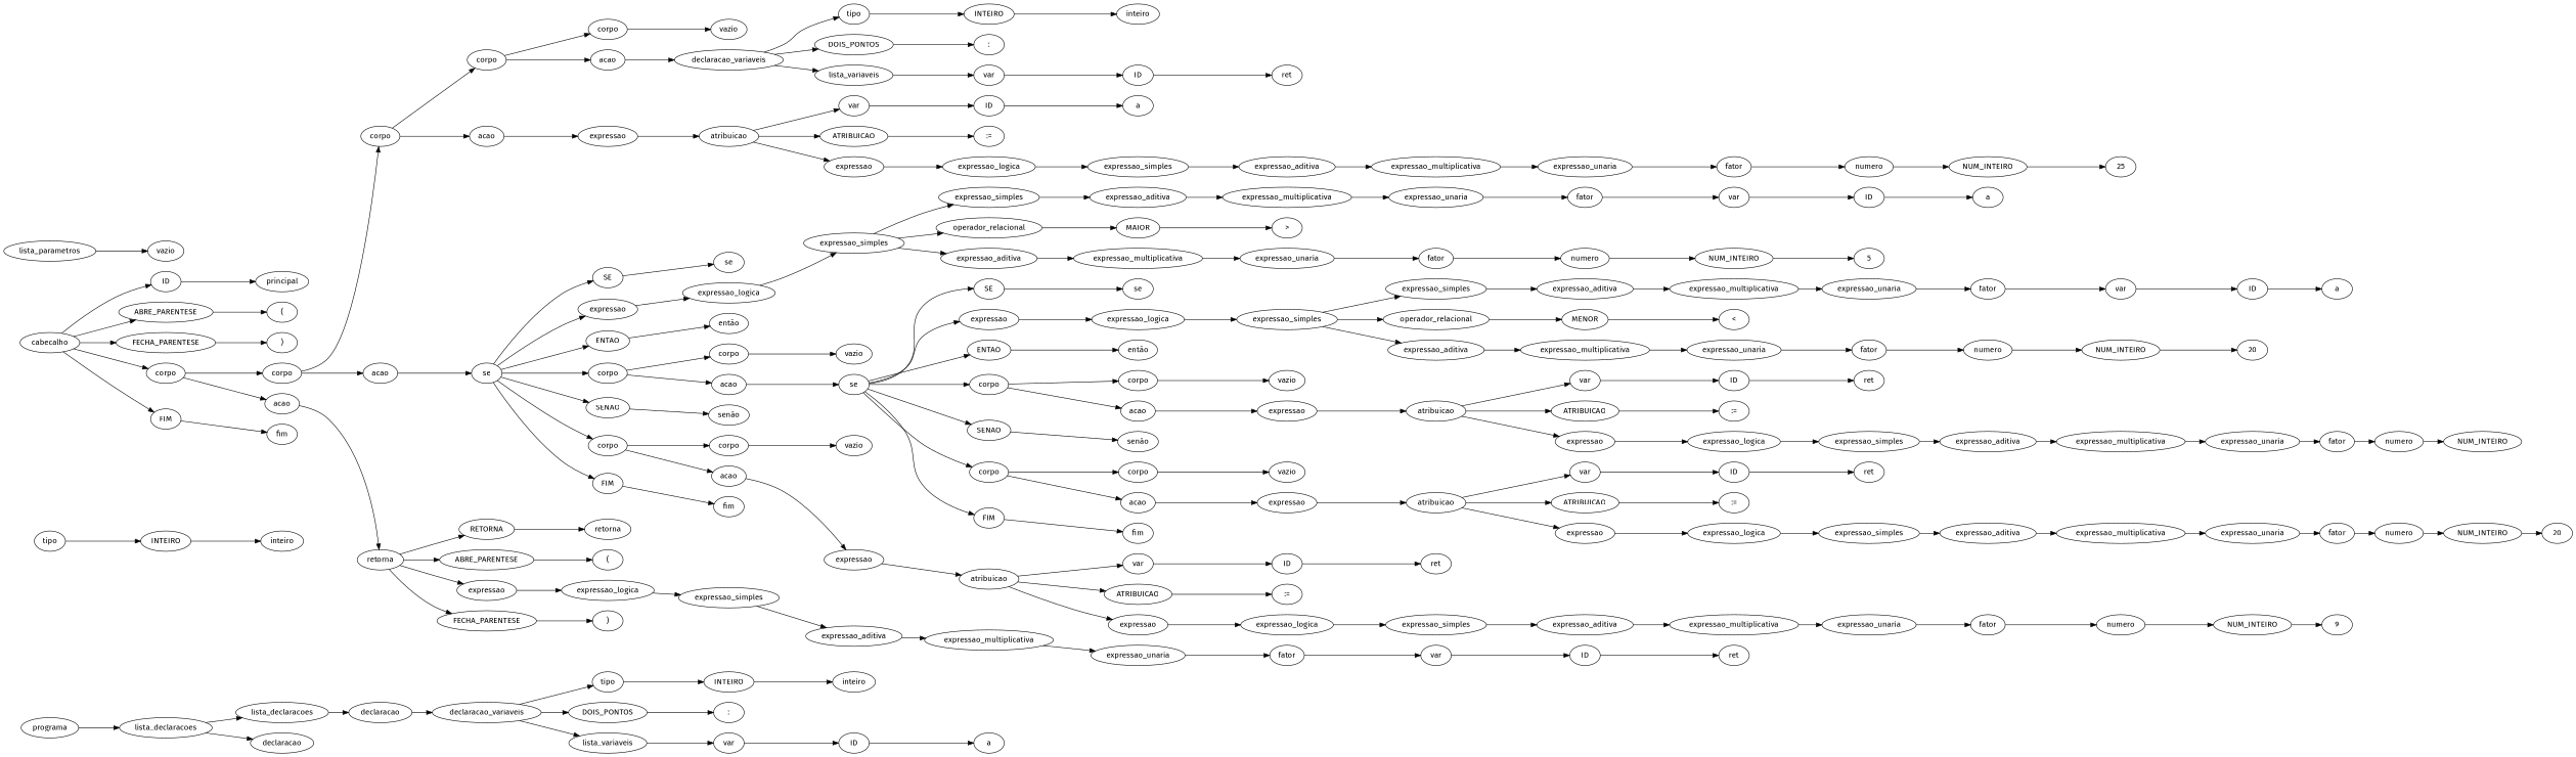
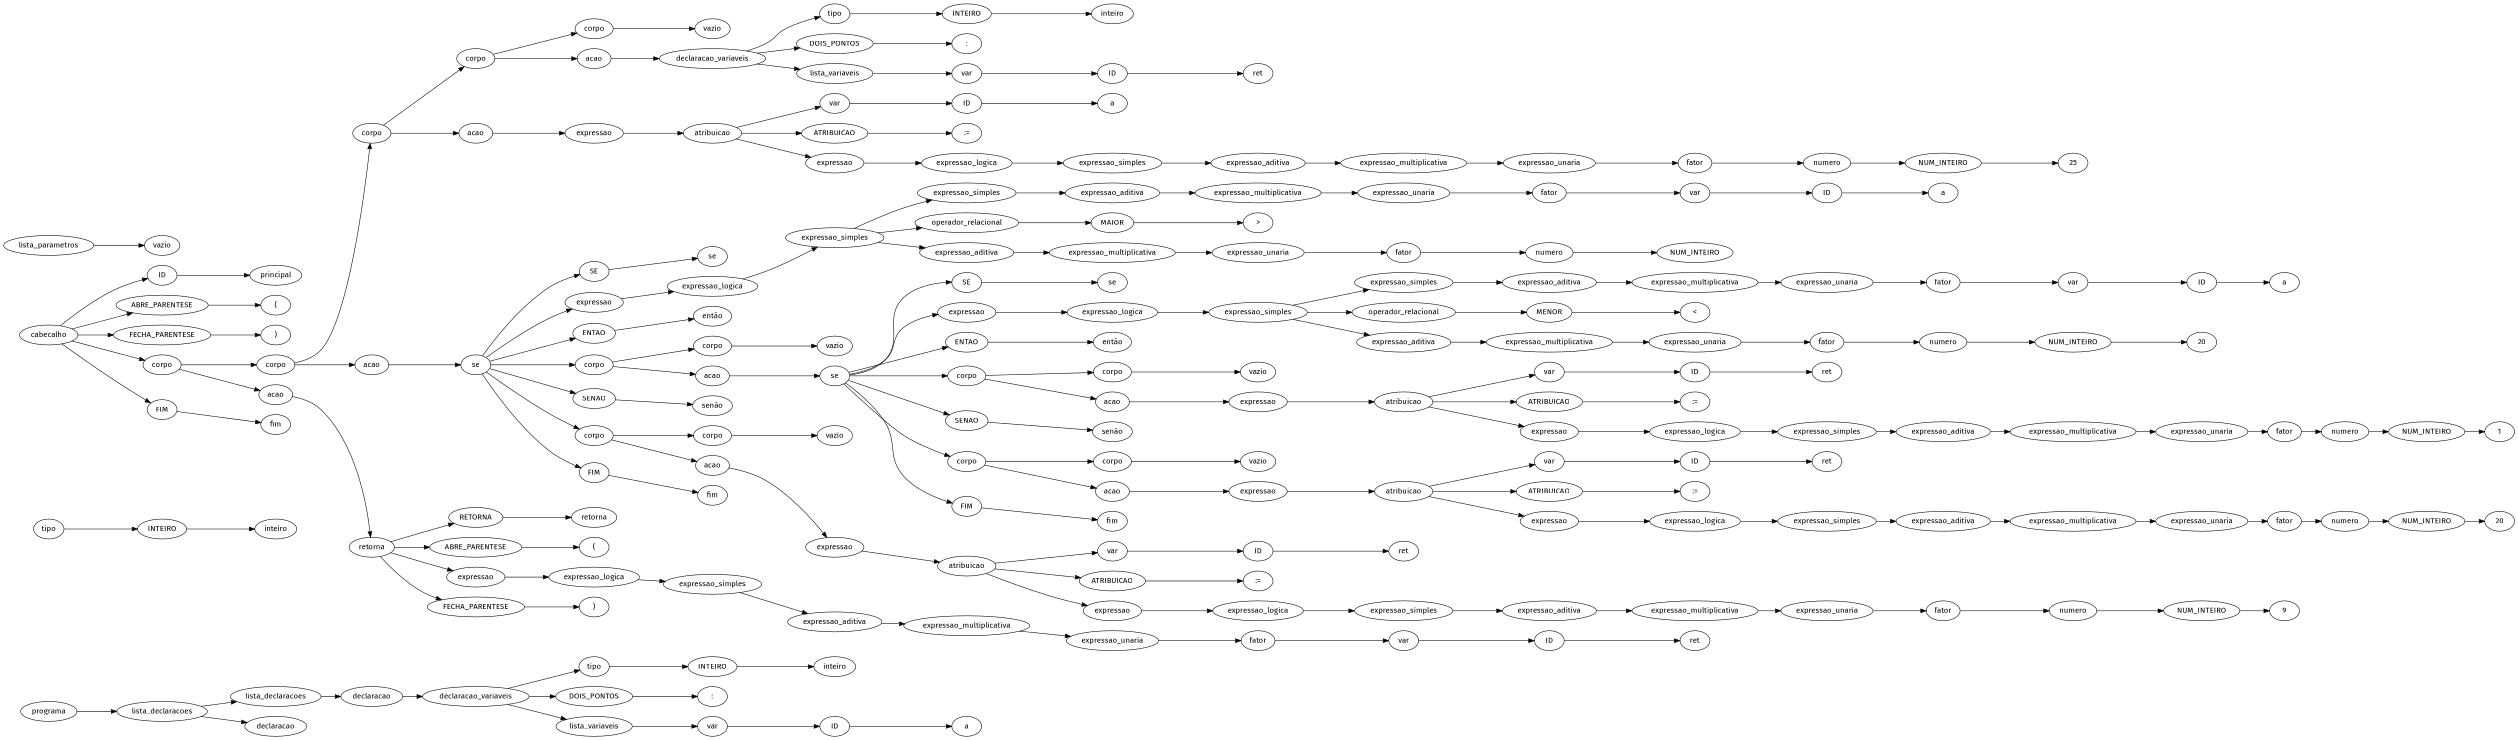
  digraph {
    fontname="Fira Sans"
    rankdir=LR
    node [fontname="Fira Sans"]
    edge [fontname="Fira Sans"]
    n1 [label=programa]
    n2 [label=lista_declaracoes]
    n3 [label=lista_declaracoes]
    n4 [label=declaracao]
    n5 [label=declaracao]
    n6 [label=declaracao_variaveis]
    n7 [label=tipo]
    n8 [label=DOIS_PONTOS]
    n9 [label=lista_variaveis]
    n10 [label=INTEIRO]
    n11 [label=":"]
    n12 [label=var]
    n13 [label=inteiro]
    n14 [label=ID]
    n15 [label=a]
    n16 [label=tipo]
    n17 [label=INTEIRO]
    n18 [label=cabecalho]
    n19 [label=ID]
    n20 [label=ABRE_PARENTESE]
    n21 [label=FECHA_PARENTESE]
    n22 [label=corpo]
    n23 [label=FIM]
    n24 [label=inteiro]
    n25 [label=principal]
    n26 [label="("]
    n27 [label=lista_parametros]
    n28 [label=vazio]
    n29 [label=")"]
    n30 [label=corpo]
    n31 [label=acao]
    n32 [label=fim]
    n33 [label=corpo]
    n34 [label=acao]
    n35 [label=retorna]
    n36 [label=corpo]
    n37 [label=acao]
    n38 [label=se]
    n39 [label=corpo]
    n40 [label=acao]
    n41 [label=expressao]
    n42 [label=vazio]
    n43 [label=declaracao_variaveis]
    n44 [label=tipo]
    n45 [label=DOIS_PONTOS]
    n46 [label=lista_variaveis]
    n47 [label=INTEIRO]
    n48 [label=":"]
    n49 [label=var]
    n50 [label=inteiro]
    n51 [label=ID]
    n52 [label=ret]
    n53 [label=atribuicao]
    n54 [label=var]
    n55 [label=ATRIBUICAO]
    n56 [label=expressao]
    n57 [label=ID]
    n58 [label=":="]
    n59 [label=expressao_logica]
    n60 [label=a]
    n61 [label=expressao_simples]
    n62 [label=expressao_aditiva]
    n63 [label=expressao_multiplicativa]
    n64 [label=expressao_unaria]
    n65 [label=fator]
    n66 [label=numero]
    n67 [label=NUM_INTEIRO]
    n68 [label=25]
    n69 [label=SE]
    n70 [label=expressao]
    n71 [label=ENTAO]
    n72 [label=corpo]
    n73 [label=SENAO]
    n74 [label=corpo]
    n75 [label=FIM]
    n76 [label=se]
    n77 [label=expressao_logica]
    n78 [label="então"]
    n79 [label=corpo]
    n80 [label=acao]
    n81 [label="senão"]
    n82 [label=corpo]
    n83 [label=acao]
    n84 [label=fim]
    n85 [label=expressao_simples]
    n86 [label=expressao_simples]
    n87 [label=operador_relacional]
    n88 [label=expressao_aditiva]
    n89 [label=expressao_aditiva]
    n90 [label=MAIOR]
    n91 [label=expressao_multiplicativa]
    n92 [label=expressao_multiplicativa]
    n93 [label=expressao_unaria]
    n94 [label=fator]
    n95 [label=var]
    n96 [label=ID]
    n97 [label=a]
    n98 [label=">"]
    n99 [label=expressao_unaria]
    n100 [label=fator]
    n101 [label=numero]
    n102 [label=NUM_INTEIRO]
-   n103 [label=5]
    n104 [label=vazio]
    n105 [label=se]
    n106 [label=SE]
    n107 [label=expressao]
    n108 [label=ENTAO]
    n109 [label=corpo]
    n110 [label=SENAO]
    n111 [label=corpo]
    n112 [label=FIM]
    n113 [label=se]
    n114 [label=expressao_logica]
    n115 [label="então"]
    n116 [label=corpo]
    n117 [label=acao]
    n118 [label="senão"]
    n119 [label=corpo]
    n120 [label=acao]
    n121 [label=fim]
    n122 [label=expressao_simples]
    n123 [label=expressao_simples]
    n124 [label=operador_relacional]
    n125 [label=expressao_aditiva]
    n126 [label=expressao_aditiva]
    n127 [label=MENOR]
    n128 [label=expressao_multiplicativa]
    n129 [label=expressao_multiplicativa]
    n130 [label=expressao_unaria]
    n131 [label=fator]
    n132 [label=var]
    n133 [label=ID]
    n134 [label=a]
    n135 [label="<"]
    n136 [label=expressao_unaria]
    n137 [label=fator]
    n138 [label=numero]
    n139 [label=NUM_INTEIRO]
    n140 [label=20]
    n141 [label=vazio]
    n142 [label=expressao]
    n143 [label=atribuicao]
    n144 [label=var]
    n145 [label=ATRIBUICAO]
    n146 [label=expressao]
    n147 [label=ID]
    n148 [label=":="]
    n149 [label=expressao_logica]
    n150 [label=ret]
    n151 [label=expressao_simples]
    n152 [label=expressao_aditiva]
    n153 [label=expressao_multiplicativa]
    n154 [label=expressao_unaria]
    n155 [label=fator]
    n156 [label=numero]
    n157 [label=NUM_INTEIRO]
+   n158 [label=1]
    n159 [label=vazio]
    n160 [label=expressao]
    n161 [label=atribuicao]
    n162 [label=var]
    n163 [label=ATRIBUICAO]
    n164 [label=expressao]
    n165 [label=ID]
    n166 [label=":="]
    n167 [label=expressao_logica]
    n168 [label=ret]
    n169 [label=expressao_simples]
    n170 [label=expressao_aditiva]
    n171 [label=expressao_multiplicativa]
    n172 [label=expressao_unaria]
    n173 [label=fator]
    n174 [label=numero]
    n175 [label=NUM_INTEIRO]
    n176 [label=20]
    n177 [label=vazio]
    n178 [label=expressao]
    n179 [label=atribuicao]
    n180 [label=var]
    n181 [label=ATRIBUICAO]
    n182 [label=expressao]
    n183 [label=ID]
    n184 [label=":="]
    n185 [label=expressao_logica]
    n186 [label=ret]
    n187 [label=expressao_simples]
    n188 [label=expressao_aditiva]
    n189 [label=expressao_multiplicativa]
    n190 [label=expressao_unaria]
    n191 [label=fator]
    n192 [label=numero]
    n193 [label=NUM_INTEIRO]
    n194 [label=9]
    n195 [label=RETORNA]
    n196 [label=ABRE_PARENTESE]
    n197 [label=expressao]
    n198 [label=FECHA_PARENTESE]
    n199 [label=retorna]
    n200 [label="("]
    n201 [label=expressao_logica]
    n202 [label=")"]
    n203 [label=expressao_simples]
    n204 [label=expressao_aditiva]
    n205 [label=expressao_multiplicativa]
    n206 [label=expressao_unaria]
    n207 [label=fator]
    n208 [label=var]
    n209 [label=ID]
    n210 [label=ret]
    n1 -> n2
    n2 -> n3
    n2 -> n4
    n3 -> n5
    n5 -> n6
    n6 -> n7
    n6 -> n8
    n6 -> n9
    n7 -> n10
    n8 -> n11
    n9 -> n12
    n10 -> n13
    n12 -> n14
    n14 -> n15
    n16 -> n17
    n17 -> n24
    n18 -> n19
    n18 -> n20
    n18 -> n21
    n18 -> n22
    n18 -> n23
    n19 -> n25
    n20 -> n26
    n21 -> n29
    n22 -> n30
    n22 -> n31
    n23 -> n32
    n27 -> n28
    n30 -> n33
    n30 -> n34
    n31 -> n35
    n33 -> n36
    n33 -> n37
    n34 -> n38
    n35 -> n195
    n35 -> n196
    n35 -> n197
    n35 -> n198
    n36 -> n39
    n36 -> n40
    n37 -> n41
    n38 -> n69
    n38 -> n70
    n38 -> n71
    n38 -> n72
    n38 -> n73
    n38 -> n74
    n38 -> n75
    n39 -> n42
    n40 -> n43
    n41 -> n53
    n43 -> n44
    n43 -> n45
    n43 -> n46
    n44 -> n47
    n45 -> n48
    n46 -> n49
    n47 -> n50
    n49 -> n51
    n51 -> n52
    n53 -> n54
    n53 -> n55
    n53 -> n56
    n54 -> n57
    n55 -> n58
    n56 -> n59
    n57 -> n60
    n59 -> n61
    n61 -> n62
    n62 -> n63
    n63 -> n64
    n64 -> n65
    n65 -> n66
    n66 -> n67
    n67 -> n68
    n69 -> n76
    n70 -> n77
    n71 -> n78
    n72 -> n79
    n72 -> n80
    n73 -> n81
    n74 -> n82
    n74 -> n83
    n75 -> n84
    n77 -> n85
    n79 -> n104
    n80 -> n105
    n82 -> n177
    n83 -> n178
    n85 -> n86
    n85 -> n87
    n85 -> n88
    n86 -> n89
    n87 -> n90
    n88 -> n91
    n89 -> n92
    n90 -> n98
    n91 -> n99
    n92 -> n93
    n93 -> n94
    n94 -> n95
    n95 -> n96
    n96 -> n97
    n99 -> n100
    n100 -> n101
    n101 -> n102
-   n102 -> n103
    n105 -> n106
    n105 -> n107
    n105 -> n108
    n105 -> n109
    n105 -> n110
    n105 -> n111
    n105 -> n112
    n106 -> n113
    n107 -> n114
    n108 -> n115
    n109 -> n116
    n109 -> n117
    n110 -> n118
    n111 -> n119
    n111 -> n120
    n112 -> n121
    n114 -> n122
    n116 -> n141
    n117 -> n142
    n119 -> n159
    n120 -> n160
    n122 -> n123
    n122 -> n124
    n122 -> n125
    n123 -> n126
    n124 -> n127
    n125 -> n128
    n126 -> n129
    n127 -> n135
    n128 -> n136
    n129 -> n130
    n130 -> n131
    n131 -> n132
    n132 -> n133
    n133 -> n134
    n136 -> n137
    n137 -> n138
    n138 -> n139
    n139 -> n140
    n142 -> n143
    n143 -> n144
    n143 -> n145
    n143 -> n146
    n144 -> n147
    n145 -> n148
    n146 -> n149
    n147 -> n150
    n149 -> n151
    n151 -> n152
    n152 -> n153
    n153 -> n154
    n154 -> n155
    n155 -> n156
    n156 -> n157
+   n157 -> n158
    n160 -> n161
    n161 -> n162
    n161 -> n163
    n161 -> n164
    n162 -> n165
    n163 -> n166
    n164 -> n167
    n165 -> n168
    n167 -> n169
    n169 -> n170
    n170 -> n171
    n171 -> n172
    n172 -> n173
    n173 -> n174
    n174 -> n175
    n175 -> n176
    n178 -> n179
    n179 -> n180
    n179 -> n181
    n179 -> n182
    n180 -> n183
    n181 -> n184
    n182 -> n185
    n183 -> n186
    n185 -> n187
    n187 -> n188
    n188 -> n189
    n189 -> n190
    n190 -> n191
    n191 -> n192
    n192 -> n193
    n193 -> n194
    n195 -> n199
    n196 -> n200
    n197 -> n201
    n198 -> n202
    n201 -> n203
    n203 -> n204
    n204 -> n205
    n205 -> n206
    n206 -> n207
    n207 -> n208
    n208 -> n209
    n209 -> n210
  }
